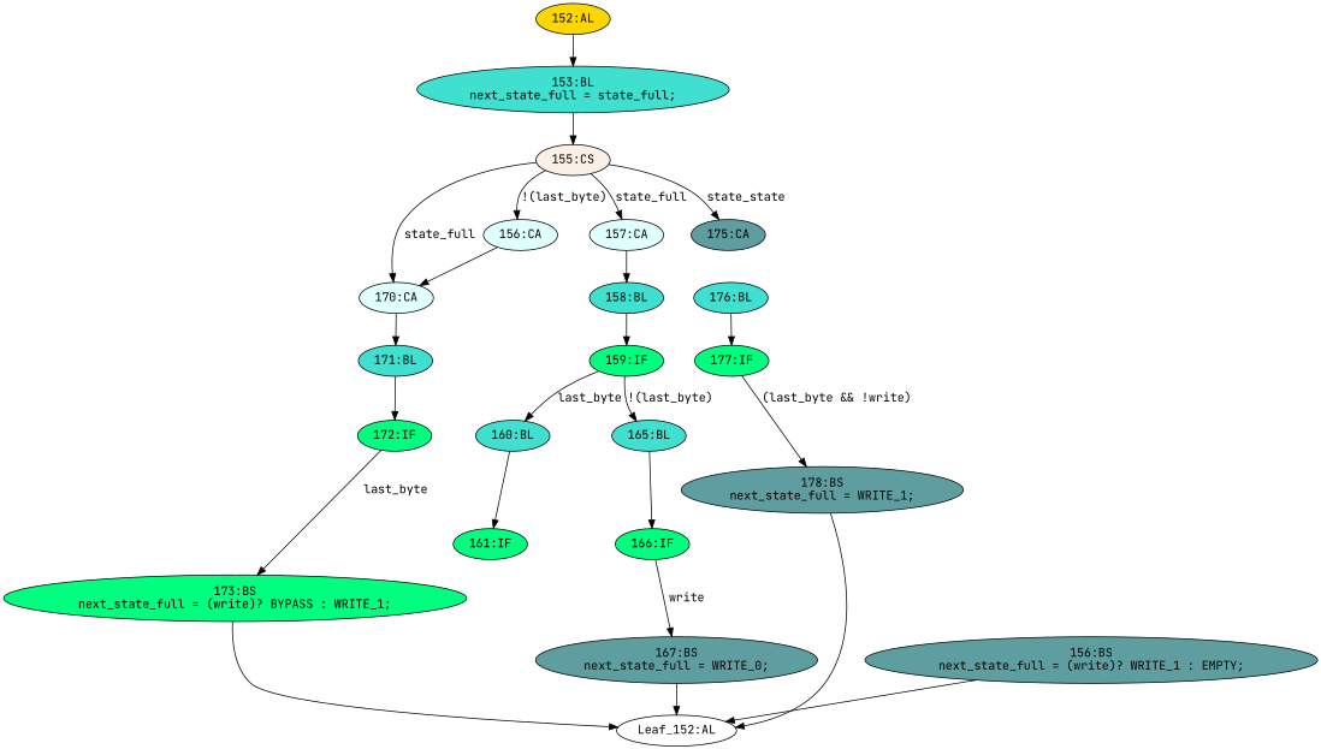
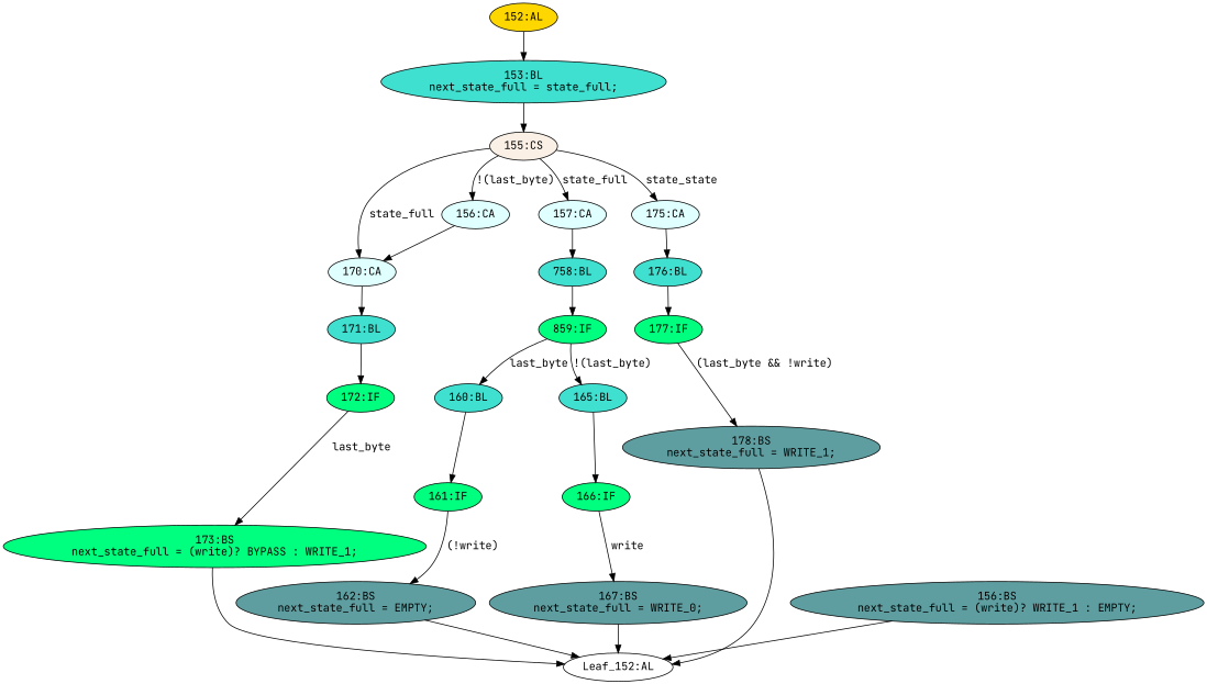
  strict digraph {
    fontname="JetBrains Mono"
    node [fillcolor=turquoise fontname="JetBrains Mono" statements="[]" style=filled typ=Block]
    edge [cond="[]" fontname="JetBrains Mono" lineno=None]
    n1 [ast="<pyverilog.vparser.ast.Block object at 0x7fcd18377a10>" label="171:BL"]
    n2 [ast="<pyverilog.vparser.ast.IfStatement object at 0x7fcd1837b450>" fillcolor=springgreen label="172:IF" typ=IfStatement]
    n3 [ast="<pyverilog.vparser.ast.BlockingSubstitution object at 0x7fcd1837b550>" fillcolor=springgreen label="173:BS\nnext_state_full = (write)? BYPASS : WRITE_1;" statements="[<pyverilog.vparser.ast.BlockingSubstitution object at 0x7fcd1837b550>]" typ=BlockingSubstitution]
    n4 [def_var="['next_state_full']" label="Leaf_152:AL" fillcolor="" statements="" style="" typ=""]
-   n5 [ast="<pyverilog.vparser.ast.IfStatement object at 0x7fcd1837b810>" fillcolor=springgreen label="159:IF" typ=IfStatement]
+   n5 [ast="<pyverilog.vparser.ast.IfStatement object at 0x7fcd1837b810>" fillcolor=springgreen label="859:IF" typ=IfStatement]
    n6 [ast="<pyverilog.vparser.ast.Block object at 0x7fcd1837ba90>" label="160:BL"]
    n7 [ast="<pyverilog.vparser.ast.Block object at 0x7fcd1837b850>" label="165:BL"]
    n8 [ast="<pyverilog.vparser.ast.IfStatement object at 0x7fcd1837bad0>" fillcolor=springgreen label="161:IF" typ=IfStatement]
    n9 [ast="<pyverilog.vparser.ast.IfStatement object at 0x7fcd1837b890>" fillcolor=springgreen label="166:IF" typ=IfStatement]
+   n10 [ast="<pyverilog.vparser.ast.BlockingSubstitution object at 0x7fcd1837bb10>" fillcolor=cadetblue label="162:BS\nnext_state_full = EMPTY;" statements="[<pyverilog.vparser.ast.BlockingSubstitution object at 0x7fcd1837bb10>]" typ=BlockingSubstitution]
    n11 [ast="<pyverilog.vparser.ast.BlockingSubstitution object at 0x7fcd1837b8d0>" fillcolor=cadetblue label="167:BS\nnext_state_full = WRITE_0;" statements="[<pyverilog.vparser.ast.BlockingSubstitution object at 0x7fcd1837b8d0>]" typ=BlockingSubstitution]
    n12 [ast="<pyverilog.vparser.ast.Block object at 0x7fcd1837bd50>" label="176:BL"]
    n13 [ast="<pyverilog.vparser.ast.IfStatement object at 0x7fcd1837bd90>" fillcolor=springgreen label="177:IF" typ=IfStatement]
    n14 [ast="<pyverilog.vparser.ast.BlockingSubstitution object at 0x7fcd1837bdd0>" fillcolor=cadetblue label="178:BS\nnext_state_full = WRITE_1;" statements="[<pyverilog.vparser.ast.BlockingSubstitution object at 0x7fcd1837bdd0>]" typ=BlockingSubstitution]
    n15 [ast="<pyverilog.vparser.ast.Case object at 0x7fcd1837f090>" fillcolor=lightcyan label="170:CA" typ=Case]
    n16 [ast="<pyverilog.vparser.ast.Case object at 0x7fcd1837f110>" fillcolor=lightcyan label="156:CA" typ=Case]
    n17 [ast="<pyverilog.vparser.ast.BlockingSubstitution object at 0x7fcd1837f190>" fillcolor=cadetblue label="156:BS\nnext_state_full = (write)? WRITE_1 : EMPTY;" statements="[<pyverilog.vparser.ast.BlockingSubstitution object at 0x7fcd1837f190>]" typ=BlockingSubstitution]
    n18 [ast="<pyverilog.vparser.ast.Block object at 0x7fcd1837f590>" label="153:BL\nnext_state_full = state_full;" statements="[<pyverilog.vparser.ast.BlockingSubstitution object at 0x7fcd1837f410>]"]
    n19 [ast="<pyverilog.vparser.ast.CaseStatement object at 0x7fcd1837f5d0>" fillcolor=linen label="155:CS" typ=CaseStatement]
    n20 [ast="<pyverilog.vparser.ast.Case object at 0x7fcd1837f690>" fillcolor=lightcyan label="157:CA" typ=Case]
-   n21 [ast="<pyverilog.vparser.ast.Case object at 0x7fcd1837f750>" fillcolor=cadetblue label="175:CA" typ=Case]
-   n22 [ast="<pyverilog.vparser.ast.Block object at 0x7fcd1837f710>" label="158:BL"]
+   n21 [ast="<pyverilog.vparser.ast.Case object at 0x7fcd1837f750>" fillcolor=lightcyan label="175:CA" typ=Case]
+   n22 [ast="<pyverilog.vparser.ast.Block object at 0x7fcd1837f710>" label="758:BL"]
    n23 [ast="<pyverilog.vparser.ast.Always object at 0x7fcd1837f810>" clk_sens=False fillcolor=gold label="152:AL" sens="['WRITE_1', 'state_full', 'write', 'WRITE_2', 'BYPASS', 'EMPTY']" typ=Always use_var="['last_byte', 'WRITE_1', 'state_full', 'write', 'WRITE_2', 'BYPASS', 'EMPTY']"]
    n1 -> n2
    n2 -> n3 [cond="['last_byte']" label=last_byte lineno=172]
    n3 -> n4
    n5 -> n6 [cond="['last_byte']" label=last_byte lineno=159]
    n5 -> n7 [cond="['last_byte']" label="!(last_byte)" lineno=159]
    n6 -> n8
    n7 -> n9
+   n8 -> n10 [cond="['write']" label="(!write)" lineno=161]
    n9 -> n11 [cond="['write']" label=write lineno=166]
+   n10 -> n4
    n11 -> n4
    n12 -> n13
    n13 -> n14 [cond="['last_byte', 'write']" label="(last_byte && !write)" lineno=177]
    n14 -> n4
    n15 -> n1
    n16 -> n15
    n17 -> n4
    n18 -> n19
    n19 -> n15 [cond="['state_full']" label=state_full lineno=155]
    n19 -> n16 [cond="['state_full']" label="!(last_byte)" lineno=155]
    n19 -> n20 [cond="['state_full']" label=state_full lineno=155]
    n19 -> n21 [cond="['state_full']" label=state_state lineno=155]
    n20 -> n22
+   n21 -> n12
    n22 -> n5
    n23 -> n18
  }
